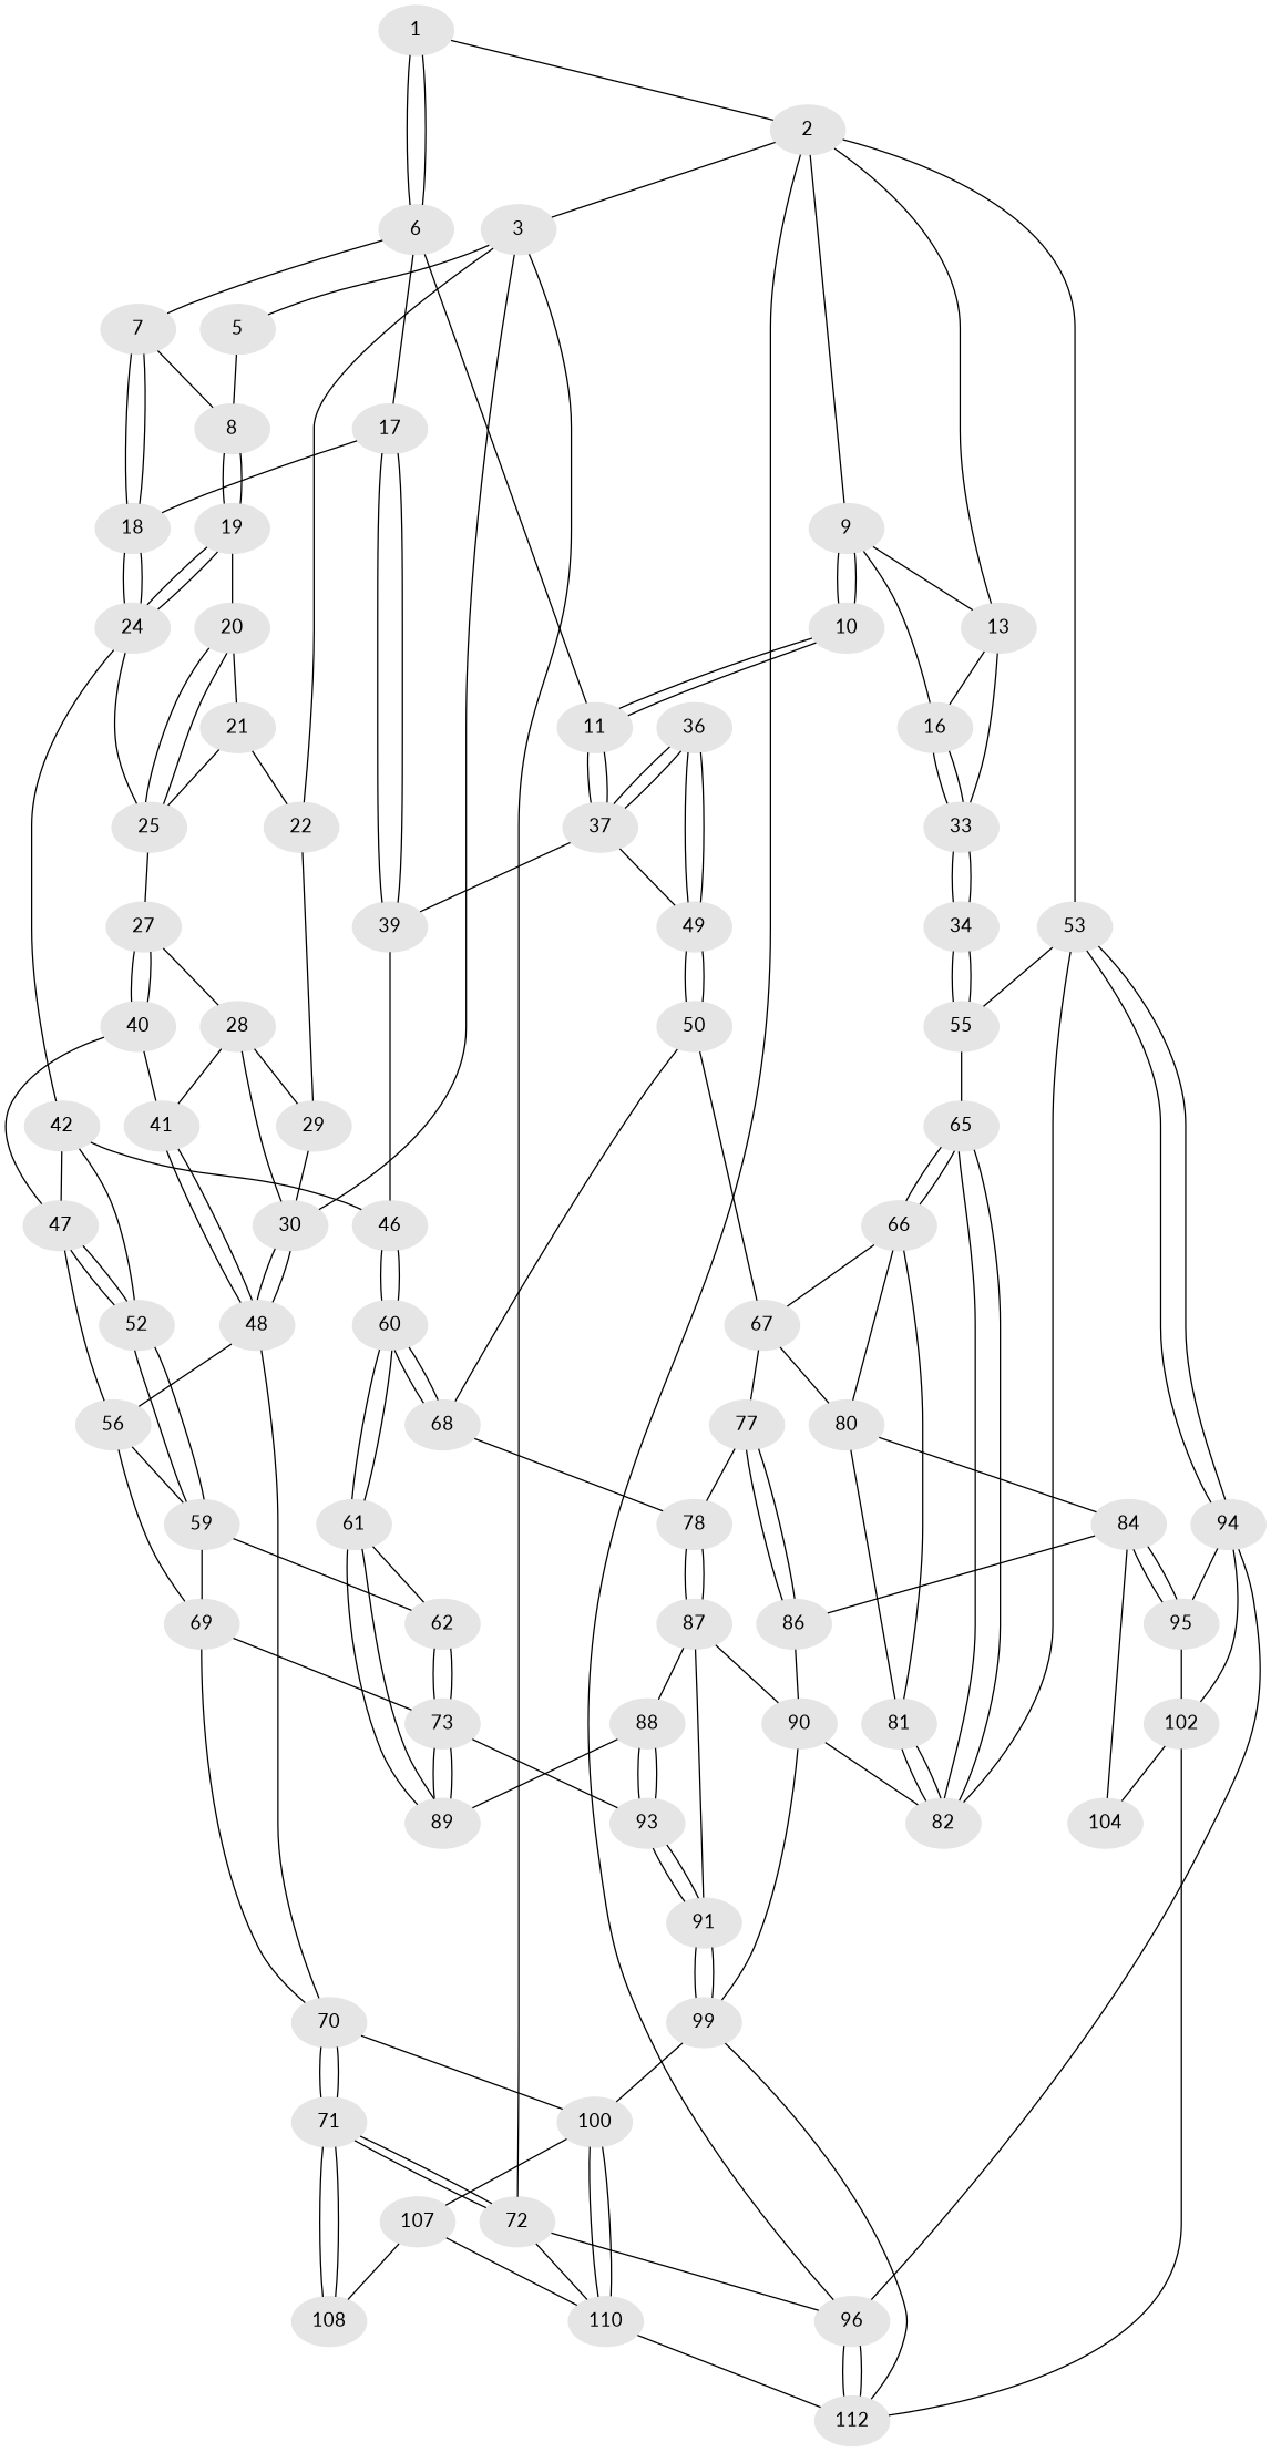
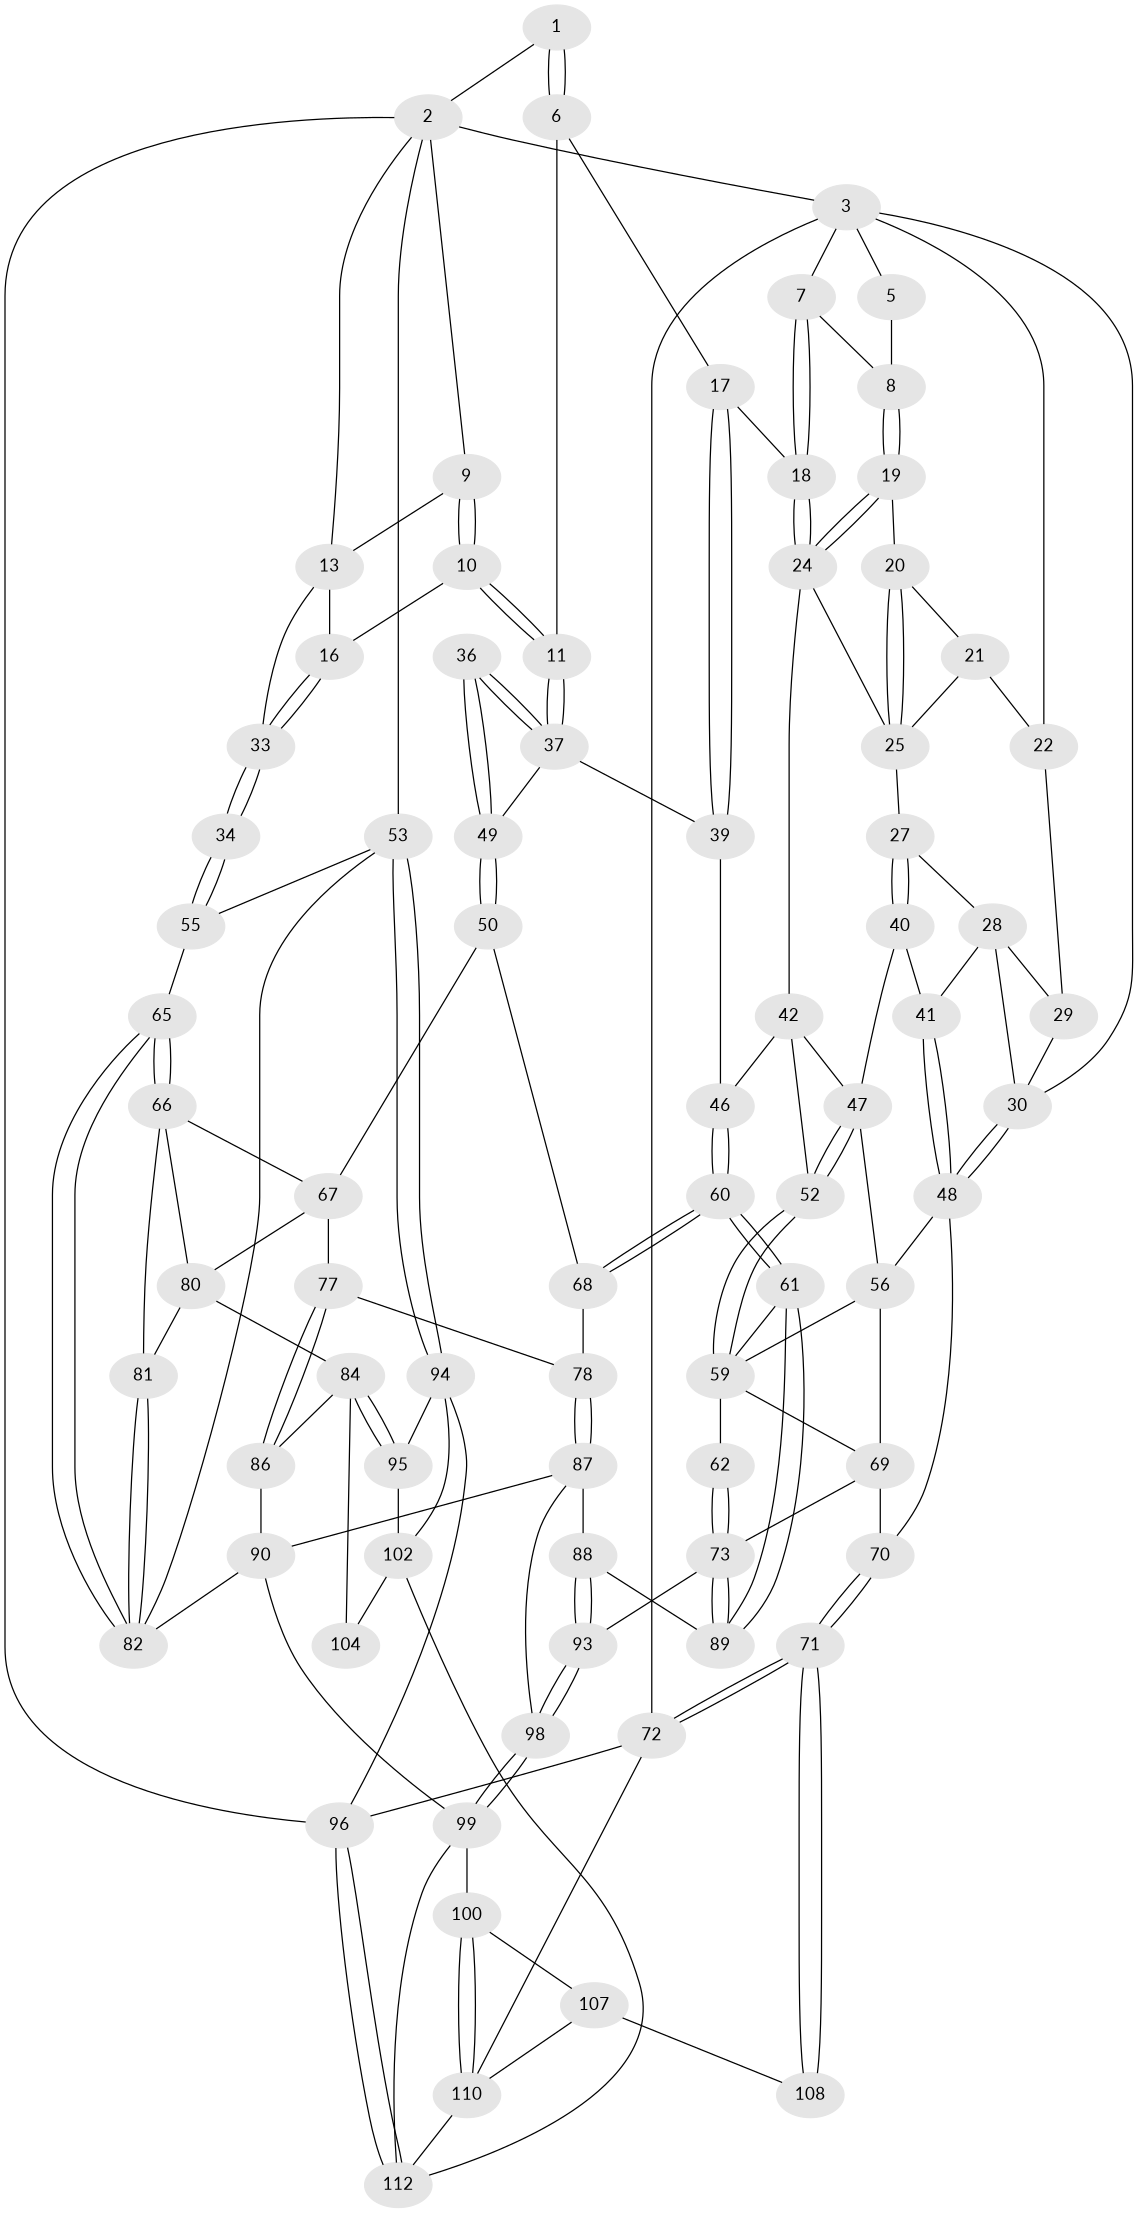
  graph {
    fontname=Lato
    node [color=gray90 fontname=Lato style=filled]
    edge [fontname=Lato]
    2 [super="+15"]
    1
    6 [super="+12"]
    3 [super="+4"]
    9
    13 [super="+14"]
    53 [super="+54"]
    96
    7
    11
    17
    5
    22
    30 [super="+31"]
    72
    10
    16
    33
    55 [super="+64"]
    82
    94 [super="+97"]
    112 [super="+113"]
    8
    29
    48 [super="+58"]
    110 [super="+111"]
    19
    18
    37 [super="+38"]
    39 [super="+45"]
    n31 [label=24 super="+24"]
    20
    49
    34
    46
    25 [super="+26"]
    42 [super="+47"]
    21
    27
    n40 [label=47 super="+44"]
    52
    28 [super="+32"]
    40
    41
    56 [super="+57"]
    70 [super="+92"]
    65
    36
    50 [super="+51"]
    60
    67 [super="+76"]
    68
    59 [super="+63"]
    69 [super="+75"]
    61
    71
    100 [super="+101"]
    80 [super="+83"]
    77
    78
    62
    95
    102 [super="+103"]
    66 [super="+79"]
    73 [super="+74"]
    89
    93
    81
    84 [super="+85"]
    86
    87 [super="+91"]
    108
    107 [super="+109"]
-   98 [label=91]
+   98
    90 [super="+105"]
    88
    104
    99 [super="+106"]
    2 -- 3
    2 -- 9
    2 -- 13
    2 -- 53
    2 -- 96
    1 -- 2
    1 -- 6
    1 -- 6
-   6 -- 7
+   3 -- 7
    6 -- 11
    6 -- 17
    3 -- 5
    3 -- 22
    3 -- 30
    3 -- 72
    9 -- 13
    9 -- 10
    9 -- 10
    13 -- 16
    13 -- 33
    53 -- 55
    53 -- 82
    53 -- 94
    53 -- 94
    96 -- 112
    96 -- 112
    7 -- 8
    7 -- 18
    7 -- 18
    11 -- 37
    11 -- 37
    17 -- 18
    17 -- 39
    17 -- 39
    5 -- 8
    22 -- 29
    30 -- 48
    30 -- 48
    72 -- 96
    72 -- 110
    10 -- 11
    10 -- 11
-   9 -- 16
+   10 -- 16
    16 -- 33
    16 -- 33
    33 -- 34
    33 -- 34
    55 -- 65
    94 -- 96
    94 -- 95
    94 -- 102
    8 -- 19
    8 -- 19
    29 -- 30
    48 -- 56
    48 -- 70
    110 -- 112
    19 -- n31
    19 -- n31
    19 -- 20
    18 -- n31
    18 -- n31
    37 -- 39
    37 -- 49
    39 -- 46
    n31 -- 25
    n31 -- 42
    20 -- 25
    20 -- 25
    20 -- 21
    49 -- 50
    49 -- 50
    34 -- 55
    34 -- 55
    46 -- 60
    46 -- 60
    25 -- 27
    42 -- 46
    42 -- n40
    42 -- 52
    21 -- 22
    21 -- 25
    27 -- 28
    27 -- 40
    27 -- 40
    n40 -- 52
    n40 -- 52
    n40 -- 56
    52 -- 59
    52 -- 59
    28 -- 30
    28 -- 29
    28 -- 41
    40 -- n40
    40 -- 41
    41 -- 48
    41 -- 48
    56 -- 59
    56 -- 69
    70 -- 71
    70 -- 71
-   70 -- 100
    65 -- 82
    65 -- 82
    65 -- 66
    65 -- 66
    36 -- 37
    36 -- 37
    36 -- 49
    36 -- 49
    50 -- 67
    50 -- 68
    60 -- 68
    60 -- 68
    60 -- 61
    60 -- 61
    67 -- 80
    67 -- 77
    68 -- 78
    59 -- 69
    59 -- 62
    69 -- 70
    69 -- 73
-   61 -- 62
+   61 -- 59
    61 -- 89
    61 -- 89
    71 -- 72
    71 -- 72
    71 -- 108
    71 -- 108
    100 -- 110
    100 -- 110
    100 -- 107
    80 -- 81
    80 -- 84
    77 -- 78
    77 -- 86
    77 -- 86
    78 -- 87
    78 -- 87
    62 -- 73
    62 -- 73
    95 -- 102
    102 -- 112
    102 -- 104
    66 -- 67
    66 -- 80
    66 -- 81
    73 -- 89
    73 -- 89
    73 -- 93
    93 -- 98
    93 -- 98
    81 -- 82
    81 -- 82
    84 -- 95
    84 -- 95
    84 -- 86
    84 -- 104
    86 -- 90
    87 -- 98
    87 -- 90
    87 -- 88
    107 -- 110
    107 -- 108
    98 -- 99
    98 -- 99
    90 -- 82
    90 -- 99
    88 -- 89
    88 -- 93
    88 -- 93
    99 -- 112
    99 -- 100
  }
